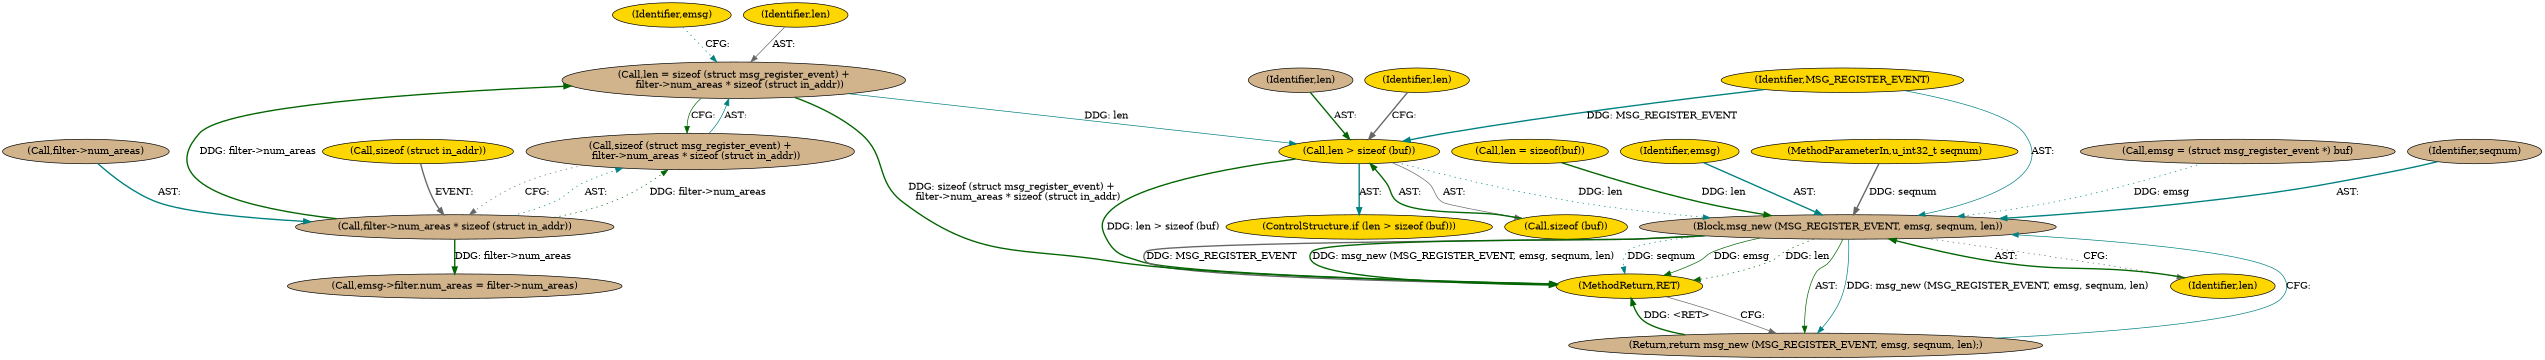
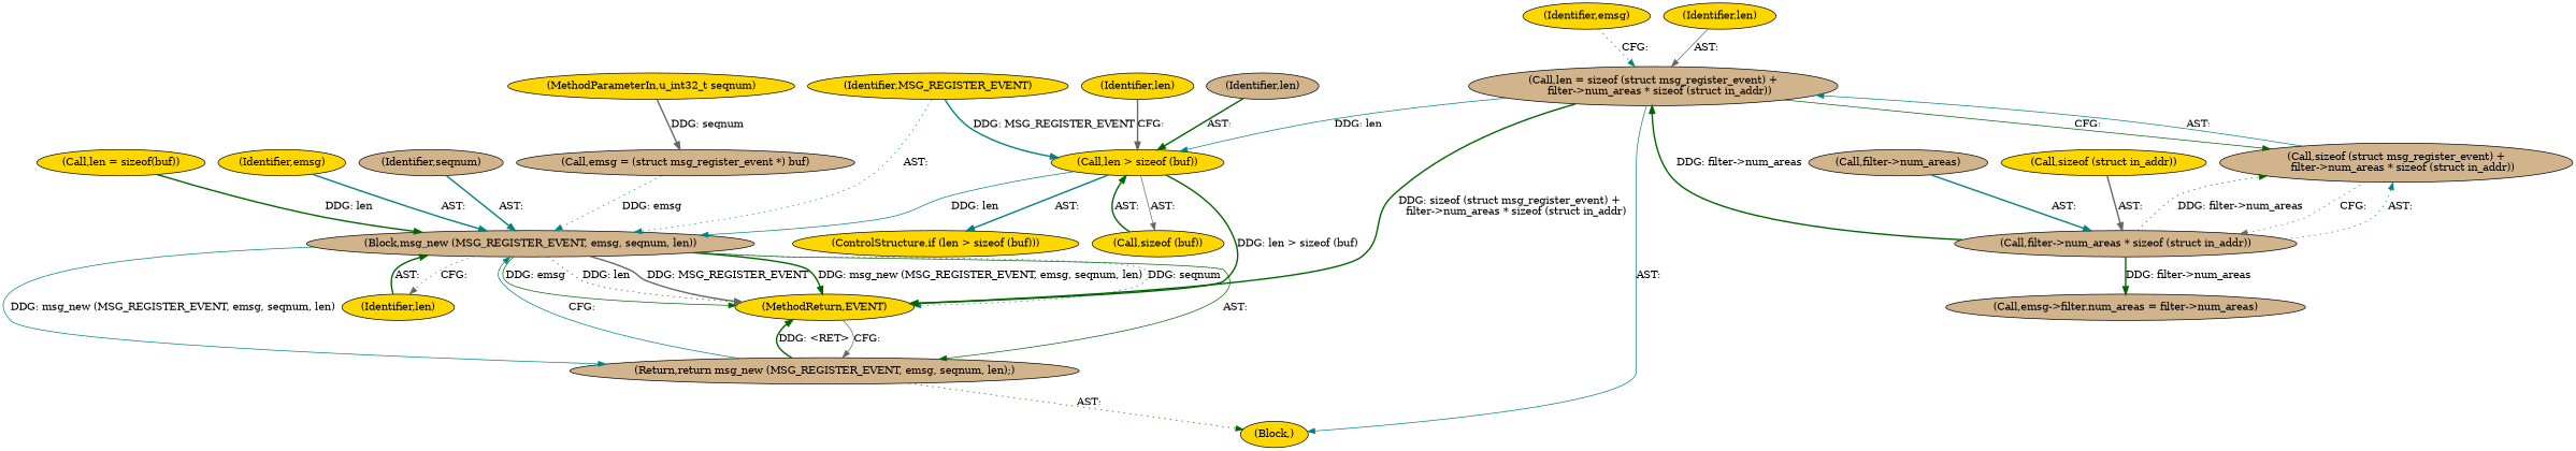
  digraph {
    node [fillcolor=gold style=filled]
    edge [color=teal style=bold]
    n1 [label="(Call,len > sizeof (buf))"]
    n2 [fillcolor=tan label="(Block,msg_new (MSG_REGISTER_EVENT, emsg, seqnum, len))"]
    n3 [label="(Call,sizeof (buf))"]
-   n4 [label="(MethodReturn,RET)"]
+   n4 [label="(MethodReturn,EVENT)"]
    n5 [label="(ControlStructure,if (len > sizeof (buf)))"]
    n6 [fillcolor=tan label="(Return,return msg_new (MSG_REGISTER_EVENT, emsg, seqnum, len);)"]
    n7 [label="(Identifier,len)"]
    n8 [fillcolor=tan label="(Call,len = sizeof (struct msg_register_event) +\n    filter->num_areas * sizeof (struct in_addr))"]
    n9 [fillcolor=tan label="(Call,sizeof (struct msg_register_event) +\n    filter->num_areas * sizeof (struct in_addr))"]
+   n10 [label="(Block,)"]
    n11 [fillcolor=tan label="(Call,filter->num_areas * sizeof (struct in_addr))"]
    n12 [fillcolor=tan label="(Call,emsg->filter.num_areas = filter->num_areas)"]
    n13 [label="(Call,sizeof (struct in_addr))"]
    n14 [fillcolor=tan label="(Identifier,len)"]
    n15 [label="(Identifier,emsg)"]
    n16 [label="(Identifier,MSG_REGISTER_EVENT)"]
    n17 [fillcolor=tan label="(Call,emsg = (struct msg_register_event *) buf)"]
    n18 [label="(Identifier,len)"]
    n19 [label="(Identifier,len)"]
    n20 [fillcolor=tan label="(Call,filter->num_areas)"]
    n21 [fillcolor=tan label="(Identifier,seqnum)"]
    n22 [label="(Call,len = sizeof(buf))"]
    n23 [label="(Identifier,emsg)"]
    n24 [label="(MethodParameterIn,u_int32_t seqnum)"]
-   n1 -> n2 [label="DDG: len" style=dotted]
+   n1 -> n2 [label="DDG: len" style=solid]
    n1 -> n3 [color=gray40 label="AST: " style=solid]
    n1 -> n4 [color=darkgreen label="DDG: len > sizeof (buf)"]
    n1 -> n5 [label="AST: "]
    n2 -> n4 [color=darkgreen label="DDG: emsg" style=solid]
    n2 -> n4 [color=darkgreen label="DDG: len" style=dotted]
    n2 -> n4 [color=gray40 label="DDG: MSG_REGISTER_EVENT"]
    n2 -> n4 [color=darkgreen label="DDG: msg_new (MSG_REGISTER_EVENT, emsg, seqnum, len)"]
    n2 -> n4 [label="DDG: seqnum" style=dotted]
    n2 -> n6 [color=darkgreen label="AST: " style=solid]
    n2 -> n6 [label="DDG: msg_new (MSG_REGISTER_EVENT, emsg, seqnum, len)" style=solid]
    n2 -> n7 [color=gray40 label="CFG: " style=dotted]
    n3 -> n1 [color=darkgreen label="AST: "]
    n4 -> n6 [color=gray40 label="CFG: " style=solid]
    n6 -> n2 [label="CFG: " style=solid]
    n6 -> n4 [color=darkgreen label="DDG: <RET>"]
+   n6 -> n10 [color=darkgreen label="AST: " style=dotted]
    n7 -> n2 [color=darkgreen label="AST: "]
    n8 -> n1 [label="DDG: len" style=solid]
    n8 -> n4 [color=darkgreen label="DDG: sizeof (struct msg_register_event) +\n    filter->num_areas * sizeof (struct in_addr)"]
    n8 -> n9 [color=darkgreen label="CFG: " style=solid]
+   n8 -> n10 [label="AST: " style=solid]
    n9 -> n8 [label="AST: " style=solid]
    n9 -> n11 [color=gray40 label="CFG: " style=dotted]
    n11 -> n8 [color=darkgreen label="DDG: filter->num_areas"]
    n11 -> n9 [label="AST: " style=dotted]
    n11 -> n9 [color=darkgreen label="DDG: filter->num_areas" style=dotted]
    n11 -> n12 [color=darkgreen label="DDG: filter->num_areas"]
-   n13 -> n11 [color=gray40 label="EVENT: "]
+   n13 -> n11 [color=gray40 label="AST: "]
    n14 -> n1 [color=darkgreen label="AST: "]
    n15 -> n8 [label="CFG: " style=dotted]
    n16 -> n1 [label="DDG: MSG_REGISTER_EVENT"]
-   n16 -> n2 [label="AST: " style=solid]
+   n16 -> n2 [label="AST: " style=dotted]
    n17 -> n2 [label="DDG: emsg" style=dotted]
    n18 -> n1 [color=gray40 label="CFG: "]
    n19 -> n8 [color=gray40 label="AST: " style=solid]
    n20 -> n11 [label="AST: "]
    n21 -> n2 [label="AST: "]
    n22 -> n2 [color=darkgreen label="DDG: len"]
    n23 -> n2 [label="AST: "]
-   n24 -> n2 [color=gray40 label="DDG: seqnum"]
+   n24 -> n17 [color=gray40 label="DDG: seqnum"]
  }
